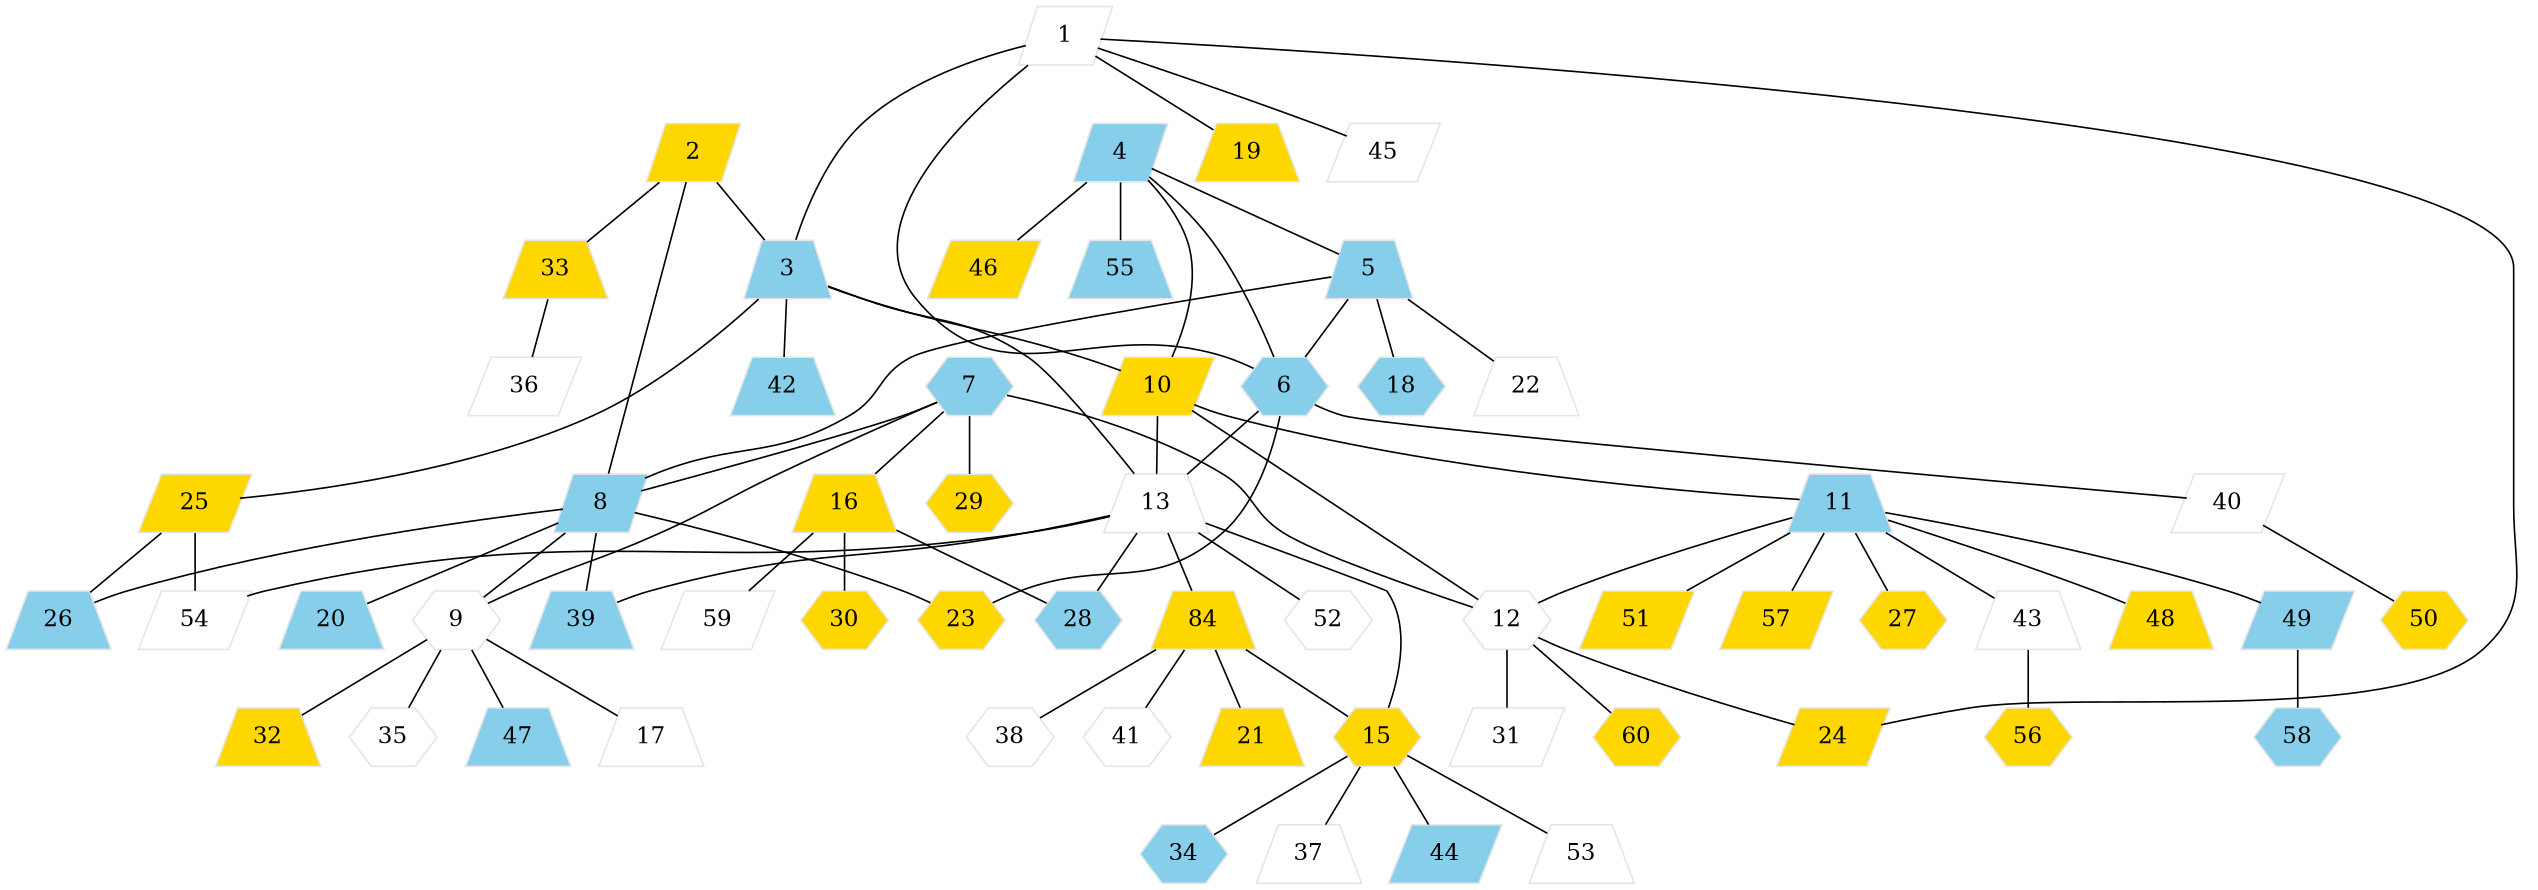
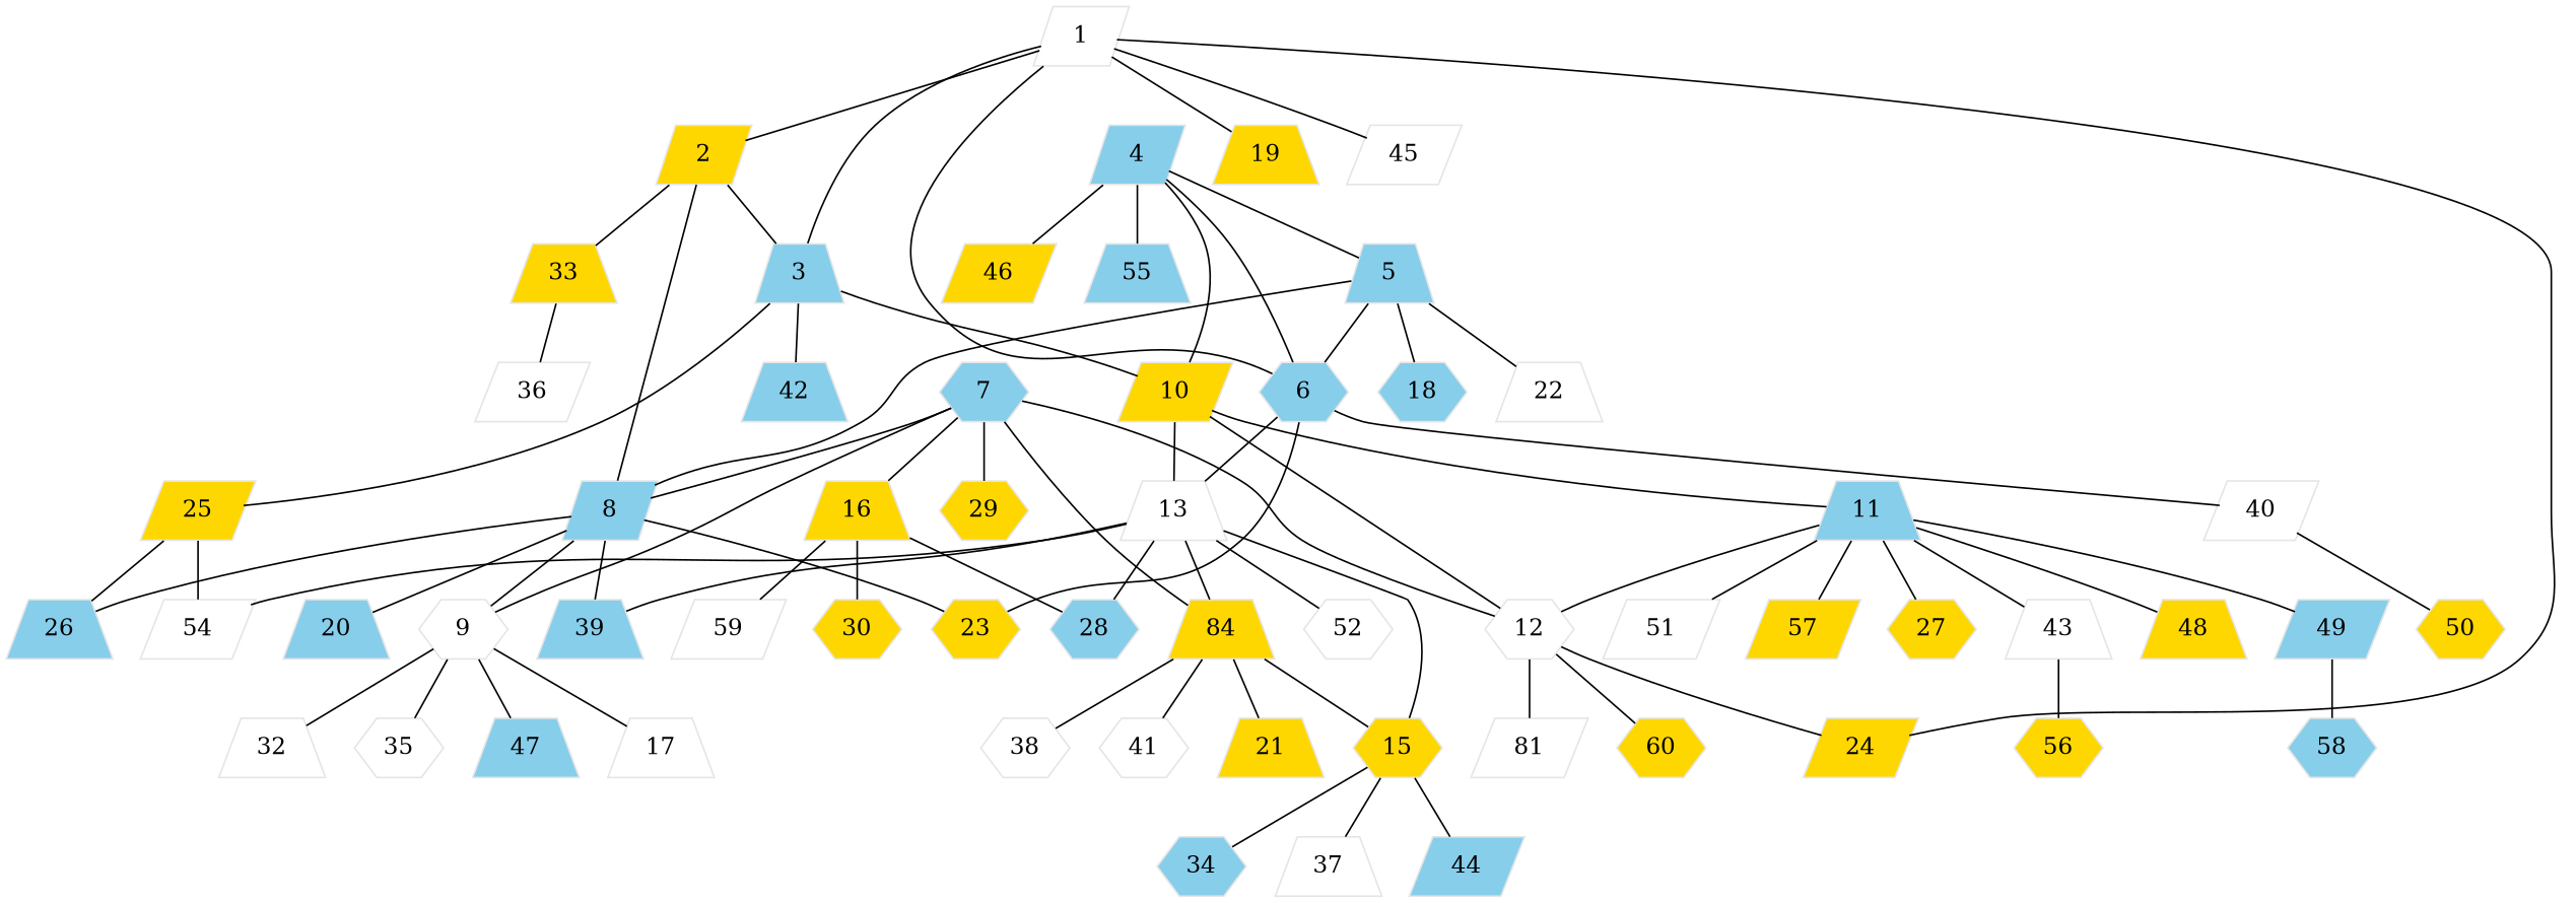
  graph {
    node [color=gray90 fillcolor=gold shape=trapezium style=filled]
    1 [fillcolor=white shape=parallelogram]
    2 [shape=parallelogram]
    3 [fillcolor=skyblue]
    6 [fillcolor=skyblue shape=hexagon]
    19
    24 [shape=parallelogram]
    45 [fillcolor=white shape=parallelogram]
    8 [fillcolor=skyblue shape=parallelogram]
    33
    10 [shape=parallelogram]
    13 [fillcolor=white]
    25 [shape=parallelogram]
    42 [fillcolor=skyblue]
    23 [shape=hexagon]
    40 [fillcolor=white shape=parallelogram]
    9 [fillcolor=white shape=hexagon]
    20 [fillcolor=skyblue]
    26 [fillcolor=skyblue]
    39 [fillcolor=skyblue]
    36 [fillcolor=white shape=parallelogram]
    12 [fillcolor=white shape=hexagon]
    11 [fillcolor=skyblue]
    n23 [label=84]
    15 [shape=hexagon]
    28 [fillcolor=skyblue shape=hexagon]
    52 [fillcolor=white shape=hexagon]
    54 [fillcolor=white shape=parallelogram]
    4 [fillcolor=skyblue shape=parallelogram]
    5 [fillcolor=skyblue]
    46 [shape=parallelogram]
    55 [fillcolor=skyblue]
    18 [fillcolor=skyblue shape=hexagon]
    22 [fillcolor=white]
    50 [shape=hexagon]
    7 [fillcolor=skyblue shape=hexagon]
    16
    29 [shape=hexagon]
    17 [fillcolor=white]
-   32
+   32 [fillcolor=white]
    35 [fillcolor=white shape=hexagon]
    47 [fillcolor=skyblue]
-   31 [fillcolor=white shape=parallelogram]
+   31 [fillcolor=white shape=parallelogram label=81]
    60 [shape=hexagon]
    21
    38 [fillcolor=white shape=hexagon]
    41 [fillcolor=white shape=hexagon]
    30 [shape=hexagon]
    59 [fillcolor=white shape=parallelogram]
    27 [shape=hexagon]
    43 [fillcolor=white]
    48
    49 [fillcolor=skyblue shape=parallelogram]
-   51 [shape=parallelogram]
+   51 [fillcolor=white shape=parallelogram]
    57 [shape=parallelogram]
    56 [shape=hexagon]
    58 [fillcolor=skyblue shape=hexagon]
    34 [fillcolor=skyblue shape=hexagon]
    37 [fillcolor=white]
    44 [fillcolor=skyblue shape=parallelogram]
-   53 [fillcolor=white]
+   1 -- 2
    1 -- 3
    1 -- 6
    1 -- 19
    1 -- 24
    1 -- 45
    2 -- 3
    2 -- 8
    2 -- 33
    3 -- 10
-   3 -- 13
    3 -- 25
    3 -- 42
    6 -- 13
    6 -- 23
    6 -- 40
    8 -- 23
    8 -- 9
    8 -- 20
    8 -- 26
    8 -- 39
    33 -- 36
    10 -- 13
    10 -- 12
    10 -- 11
    13 -- 39
    13 -- n23
    13 -- 15
    13 -- 28
    13 -- 52
    13 -- 54
    25 -- 26
    25 -- 54
    40 -- 50
    9 -- 17
    9 -- 32
    9 -- 35
    9 -- 47
    12 -- 24
    12 -- 31
    12 -- 60
    11 -- 12
    11 -- 27
    11 -- 43
    11 -- 48
    11 -- 49
    11 -- 51
    11 -- 57
    n23 -- 15
    n23 -- 21
    n23 -- 38
    n23 -- 41
    15 -- 34
    15 -- 37
    15 -- 44
-   15 -- 53
    4 -- 6
    4 -- 10
    4 -- 5
    4 -- 46
    4 -- 55
    5 -- 6
    5 -- 8
    5 -- 18
    5 -- 22
    7 -- 8
    7 -- 9
    7 -- 12
+   7 -- n23
    7 -- 16
    7 -- 29
    16 -- 28
    16 -- 30
    16 -- 59
    43 -- 56
    49 -- 58
  }
